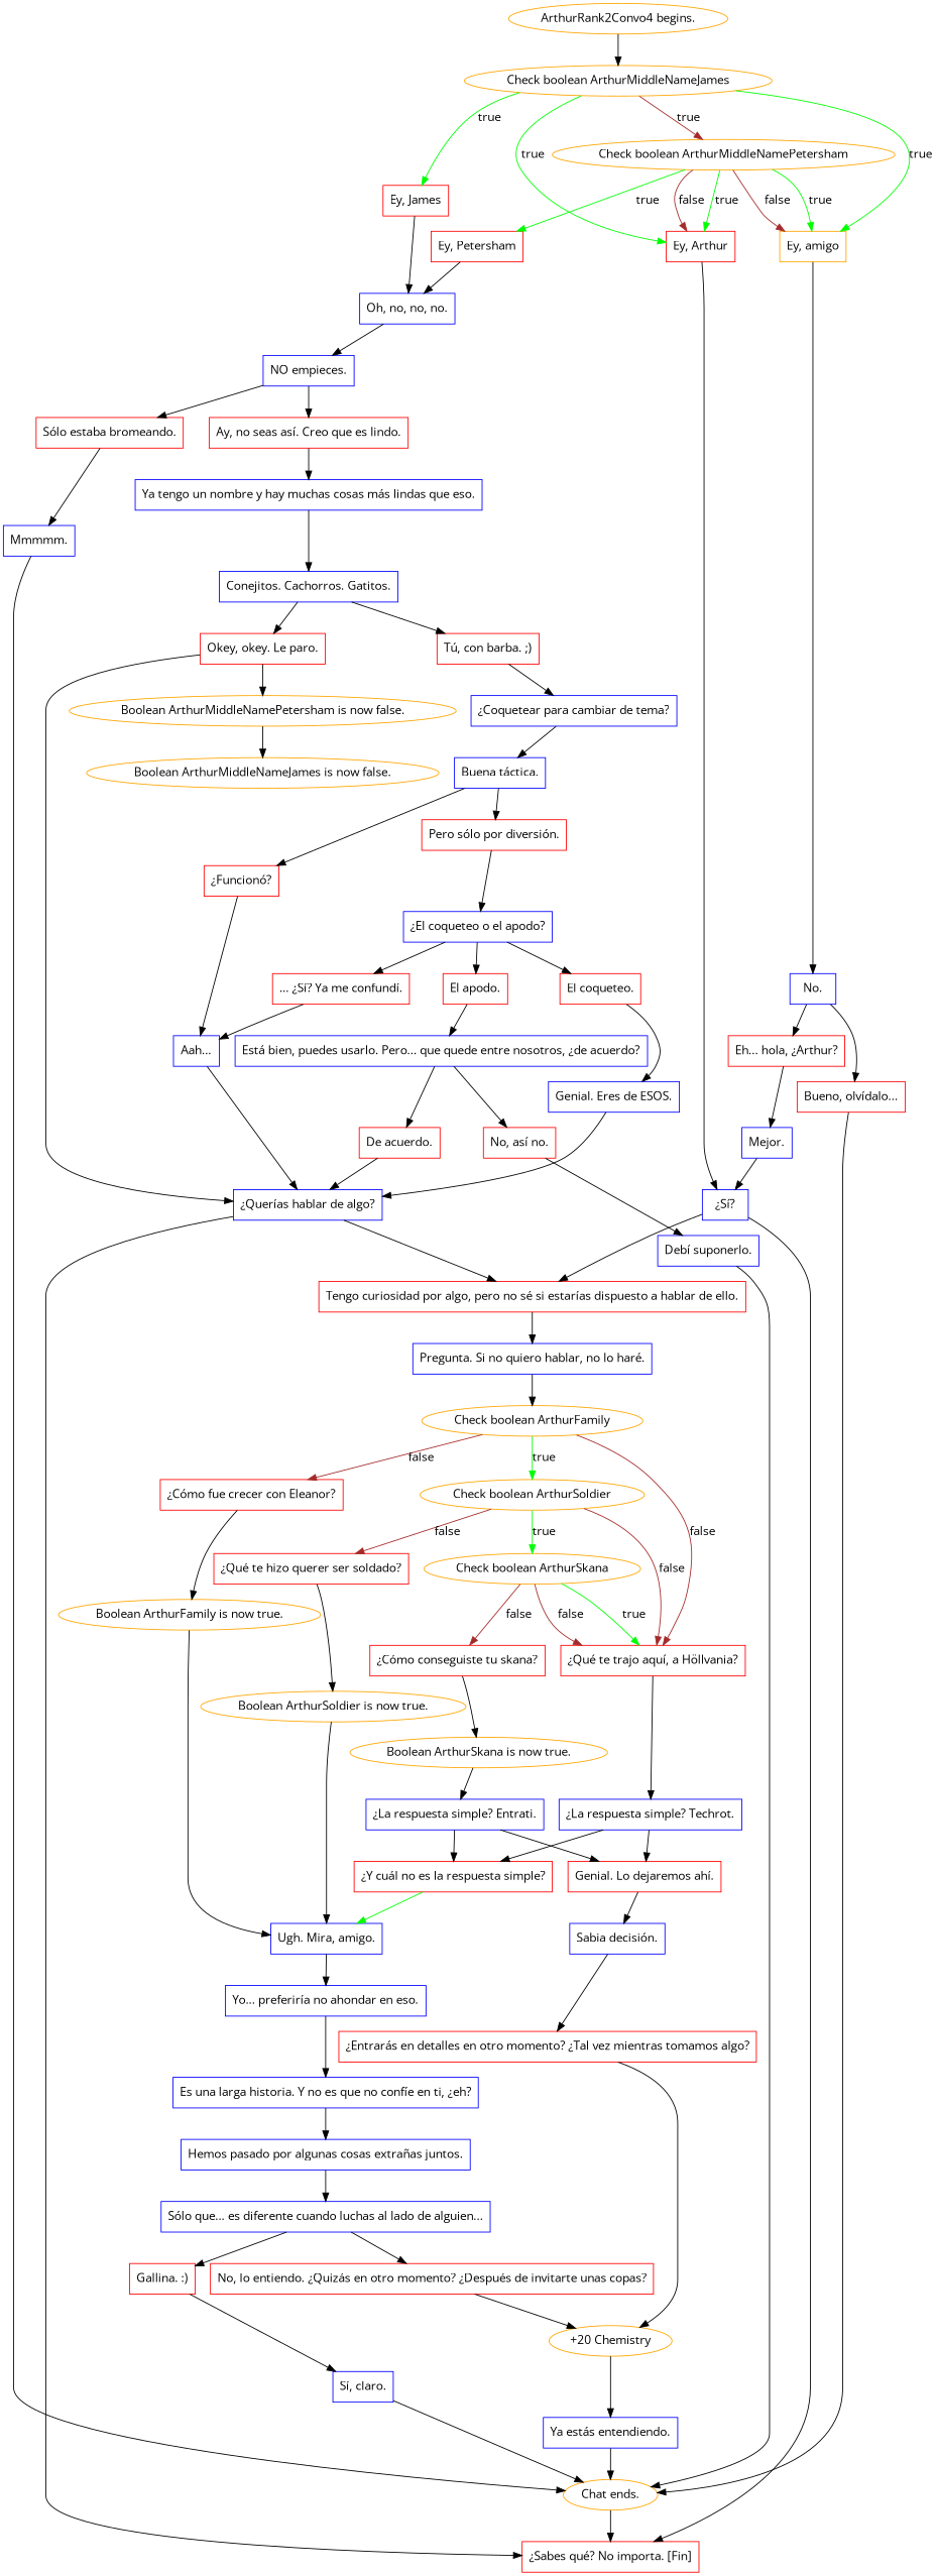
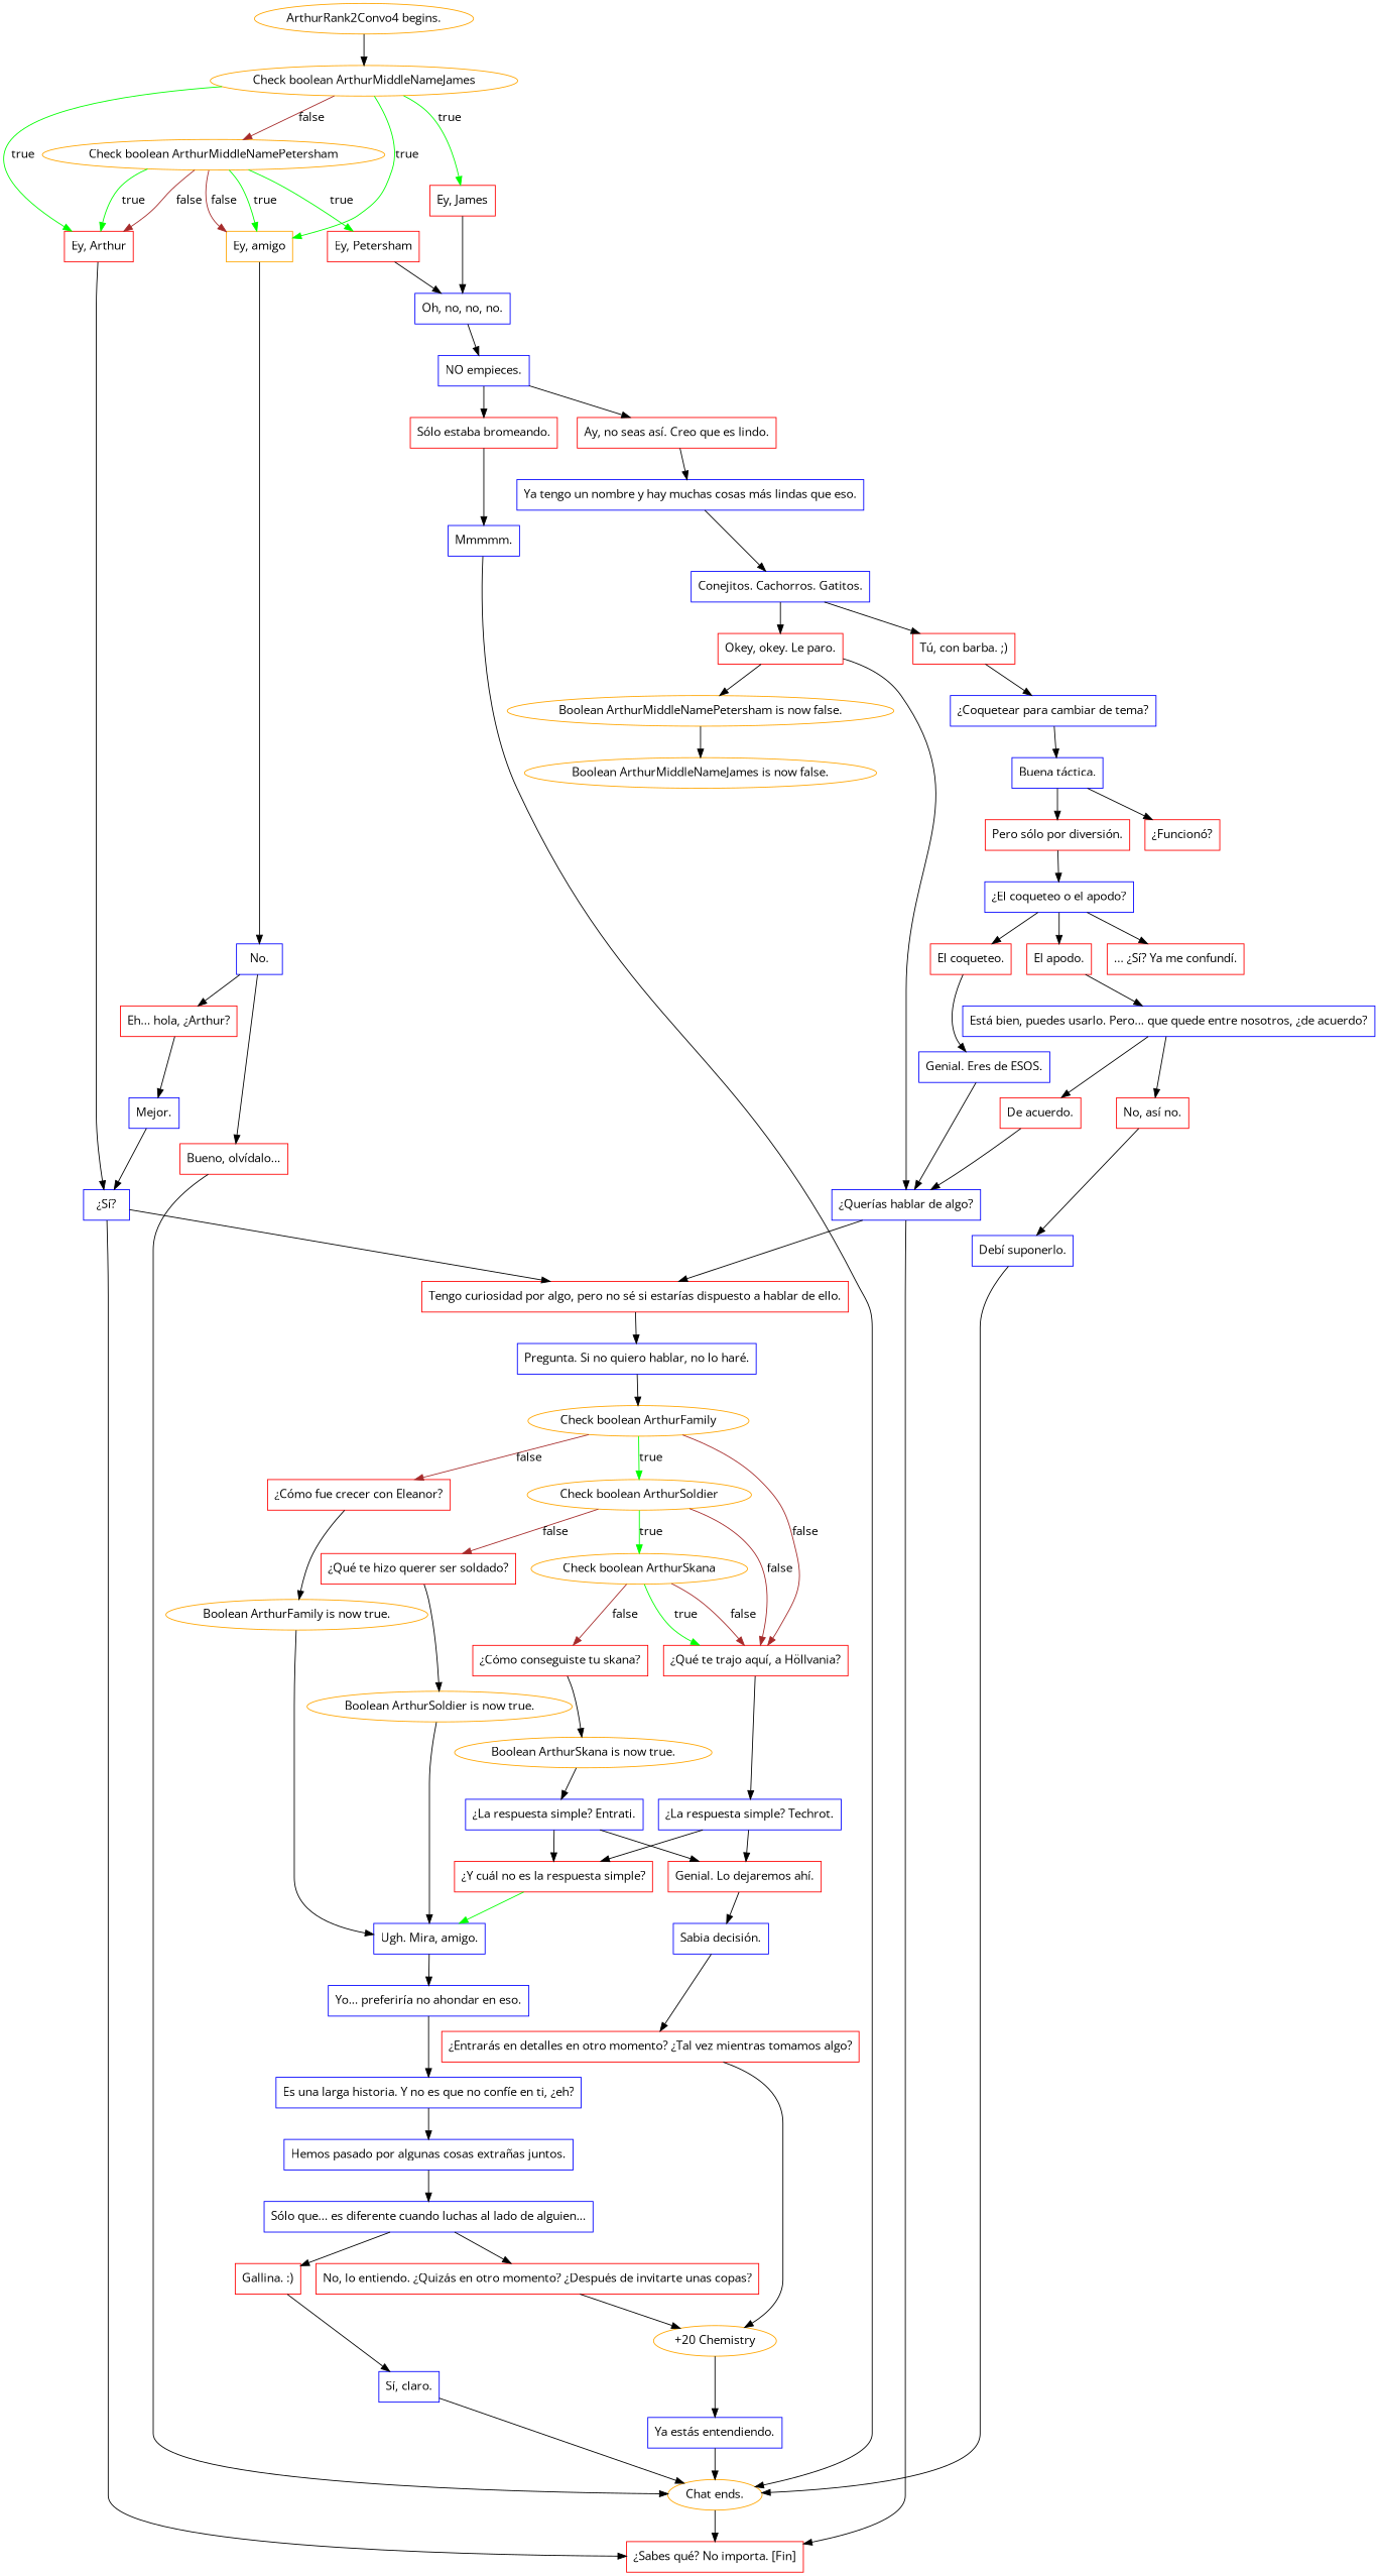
  digraph {
    fontname="Open Sans"
    node [color=red fontname="Open Sans" shape=box]
    edge [fontname="Open Sans"]
    "ArthurRank2Convo4 begins." [color=orange shape=""]
    n2 [color=orange label="Check boolean ArthurMiddleNameJames" shape=""]
    n3 [label="Ey, James"]
    n4 [label="Ey, Arthur"]
    n5 [color=orange label="Ey, amigo"]
    n6 [color=orange label="Check boolean ArthurMiddleNamePetersham" shape=""]
    n7 [color=blue label="Oh, no, no, no."]
    n8 [color=blue label="¿Sí?"]
    n9 [color=blue label="No."]
    n10 [label="Ey, Petersham"]
    n11 [color=blue label="NO empieces."]
    n12 [label="Tengo curiosidad por algo, pero no sé si estarías dispuesto a hablar de ello."]
    n13 [label="¿Sabes qué? No importa. [Fin]"]
    n14 [label="Bueno, olvídalo..."]
    n15 [label="Eh... hola, ¿Arthur?"]
    n16 [label="Ay, no seas así. Creo que es lindo."]
    n17 [label="Sólo estaba bromeando."]
    n18 [color=blue label="Pregunta. Si no quiero hablar, no lo haré."]
    "Chat ends." [color=orange shape=""]
    n20 [color=blue label="Mejor."]
    n21 [color=blue label="Ya tengo un nombre y hay muchas cosas más lindas que eso."]
    n22 [color=blue label="Mmmmm."]
    n23 [color=orange label="Check boolean ArthurFamily" shape=""]
    n24 [color=blue label="Conejitos. Cachorros. Gatitos."]
    n25 [color=orange label="Check boolean ArthurSoldier" shape=""]
    n26 [label="¿Cómo fue crecer con Eleanor?"]
    n27 [label="¿Qué te trajo aquí, a Höllvania?"]
    n28 [label="Tú, con barba. ;)"]
    n29 [label="Okey, okey. Le paro."]
    n30 [color=orange label="Check boolean ArthurSkana" shape=""]
    n31 [label="¿Qué te hizo querer ser soldado?"]
    n32 [color=orange label="Boolean ArthurFamily is now true." shape=""]
    n33 [color=blue label="¿La respuesta simple? Techrot."]
    n34 [color=blue label="¿Coquetear para cambiar de tema?"]
    n35 [color=orange label="Boolean ArthurMiddleNamePetersham is now false." shape=""]
    n36 [color=blue label="¿Querías hablar de algo?"]
    n37 [label="¿Cómo conseguiste tu skana?"]
    n38 [color=orange label="Boolean ArthurSoldier is now true." shape=""]
    n39 [color=blue label="Ugh. Mira, amigo."]
    n40 [label="Genial. Lo dejaremos ahí."]
    n41 [label="¿Y cuál no es la respuesta simple?"]
    n42 [color=blue label="Buena táctica."]
    n43 [color=orange label="Boolean ArthurMiddleNameJames is now false." shape=""]
    n44 [color=orange label="Boolean ArthurSkana is now true." shape=""]
    n45 [color=blue label="Yo... preferiría no ahondar en eso."]
    n46 [color=blue label="Sabia decisión."]
    n47 [label="¿Funcionó?"]
    n48 [label="Pero sólo por diversión."]
    n49 [color=blue label="¿La respuesta simple? Entrati."]
    n50 [color=blue label="Es una larga historia. Y no es que no confíe en ti, ¿eh?"]
    n51 [label="¿Entrarás en detalles en otro momento? ¿Tal vez mientras tomamos algo?"]
-   n52 [color=blue label="Aah..."]
    n53 [color=blue label="¿El coqueteo o el apodo?"]
    n54 [color=blue label="Hemos pasado por algunas cosas extrañas juntos."]
    n55 [color=orange label="+20 Chemistry" shape=""]
    n56 [label="... ¿Sí? Ya me confundí."]
    n57 [label="El coqueteo."]
    n58 [label="El apodo."]
    n59 [color=blue label="Sólo que... es diferente cuando luchas al lado de alguien..."]
    n60 [color=blue label="Ya estás entendiendo."]
    n61 [color=blue label="Genial. Eres de ESOS."]
    n62 [color=blue label="Está bien, puedes usarlo. Pero... que quede entre nosotros, ¿de acuerdo?"]
    n63 [label="No, lo entiendo. ¿Quizás en otro momento? ¿Después de invitarte unas copas?"]
    n64 [label="Gallina. :)"]
    n65 [label="De acuerdo."]
    n66 [label="No, así no."]
    n67 [color=blue label="Sí, claro."]
    n68 [color=blue label="Debí suponerlo."]
    "ArthurRank2Convo4 begins." -> n2
    n2 -> n3 [color=green label=true]
    n2 -> n4 [color=green label=true]
    n2 -> n5 [color=green label=true]
-   n2 -> n6 [color=brown label=true]
+   n2 -> n6 [color=brown label=false]
    n3 -> n7
    n4 -> n8
    n5 -> n9
    n6 -> n4 [color=green label=true]
    n6 -> n4 [color=brown label=false]
    n6 -> n5 [color=green label=true]
    n6 -> n5 [color=brown label=false]
    n6 -> n10 [color=green label=true]
    n7 -> n11
    n8 -> n12
    n8 -> n13
    n9 -> n14
    n9 -> n15
    n10 -> n7
    n11 -> n16
    n11 -> n17
    n12 -> n18
    n14 -> "Chat ends."
    n15 -> n20
    n16 -> n21
    n17 -> n22
    n18 -> n23
    "Chat ends." -> n13
    n20 -> n8
    n21 -> n24
    n22 -> "Chat ends."
    n23 -> n25 [color=green label=true]
    n23 -> n26 [color=brown label=false]
    n23 -> n27 [color=brown label=false]
    n24 -> n28
    n24 -> n29
    n25 -> n27 [color=brown label=false]
    n25 -> n30 [color=green label=true]
    n25 -> n31 [color=brown label=false]
    n26 -> n32
    n27 -> n33
    n28 -> n34
    n29 -> n35
    n29 -> n36
    n30 -> n27 [color=green label=true]
    n30 -> n27 [color=brown label=false]
    n30 -> n37 [color=brown label=false]
    n31 -> n38
    n32 -> n39
    n33 -> n40
    n33 -> n41
    n34 -> n42
    n35 -> n43
    n36 -> n12
    n36 -> n13
    n37 -> n44
    n38 -> n39
    n39 -> n45
    n40 -> n46
    n41 -> n39 [color=green]
    n42 -> n47
    n42 -> n48
    n44 -> n49
    n45 -> n50
    n46 -> n51
-   n47 -> n52
    n48 -> n53
    n49 -> n40
    n49 -> n41
    n50 -> n54
    n51 -> n55
-   n52 -> n36
    n53 -> n56
    n53 -> n57
    n53 -> n58
    n54 -> n59
    n55 -> n60
-   n56 -> n52
    n57 -> n61
    n58 -> n62
    n59 -> n63
    n59 -> n64
    n60 -> "Chat ends."
    n61 -> n36
    n62 -> n65
    n62 -> n66
    n63 -> n55
    n64 -> n67
    n65 -> n36
    n66 -> n68
    n67 -> "Chat ends."
    n68 -> "Chat ends."
  }
